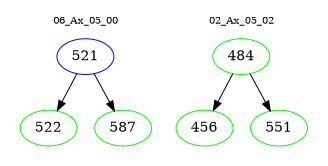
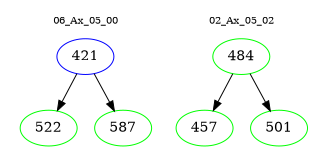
  digraph {
    node [color=green]
    edge [color=black]
-   n1 [color=blue label=521]
+   n1 [color=blue label=421]
    n2 [label=522]
    n3 [label=587]
    n4 [label=484]
-   n5 [label=456]
-   n6 [label=551]
+   n5 [label=457]
+   n6 [label=501]
    subgraph cluster_1 {
      color=white
      fontsize=10
      label="06_Ax_05_00"
      n1
      n2
      n3
    }
    subgraph cluster_2 {
      color=white
      fontsize=10
      label="02_Ax_05_02"
      n4
      n5
      n6
    }
    n1 -> n2
    n1 -> n3
    n4 -> n5
    n4 -> n6
  }
